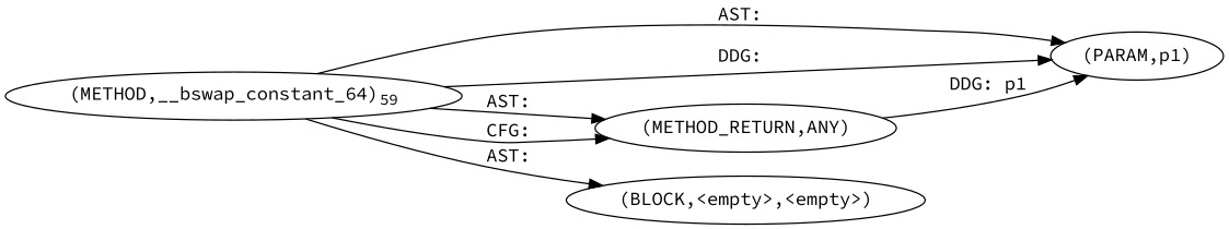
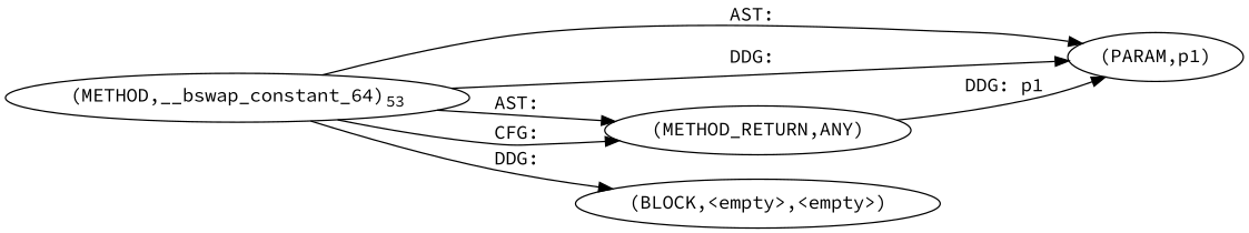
  digraph {
    fontname="Source Code Pro"
    rankdir=LR
    node [fontname="Source Code Pro"]
    edge [fontname="Source Code Pro"]
-   n1 [label=<(METHOD,__bswap_constant_64)<SUB>59</SUB>>]
+   n1 [label=<(METHOD,__bswap_constant_64)<SUB>53</SUB>>]
    n2 [label=<(PARAM,p1)>]
    n3 [label=<(METHOD_RETURN,ANY)>]
    n4 [label=<(BLOCK,&lt;empty&gt;,&lt;empty&gt;)>]
    n1 -> n2 [label="AST: "]
    n1 -> n2 [label="DDG: "]
    n1 -> n3 [label="AST: "]
    n1 -> n3 [label="CFG: "]
-   n1 -> n4 [label="AST: "]
+   n1 -> n4 [label="DDG: "]
    n3 -> n2 [label="DDG: p1"]
  }
